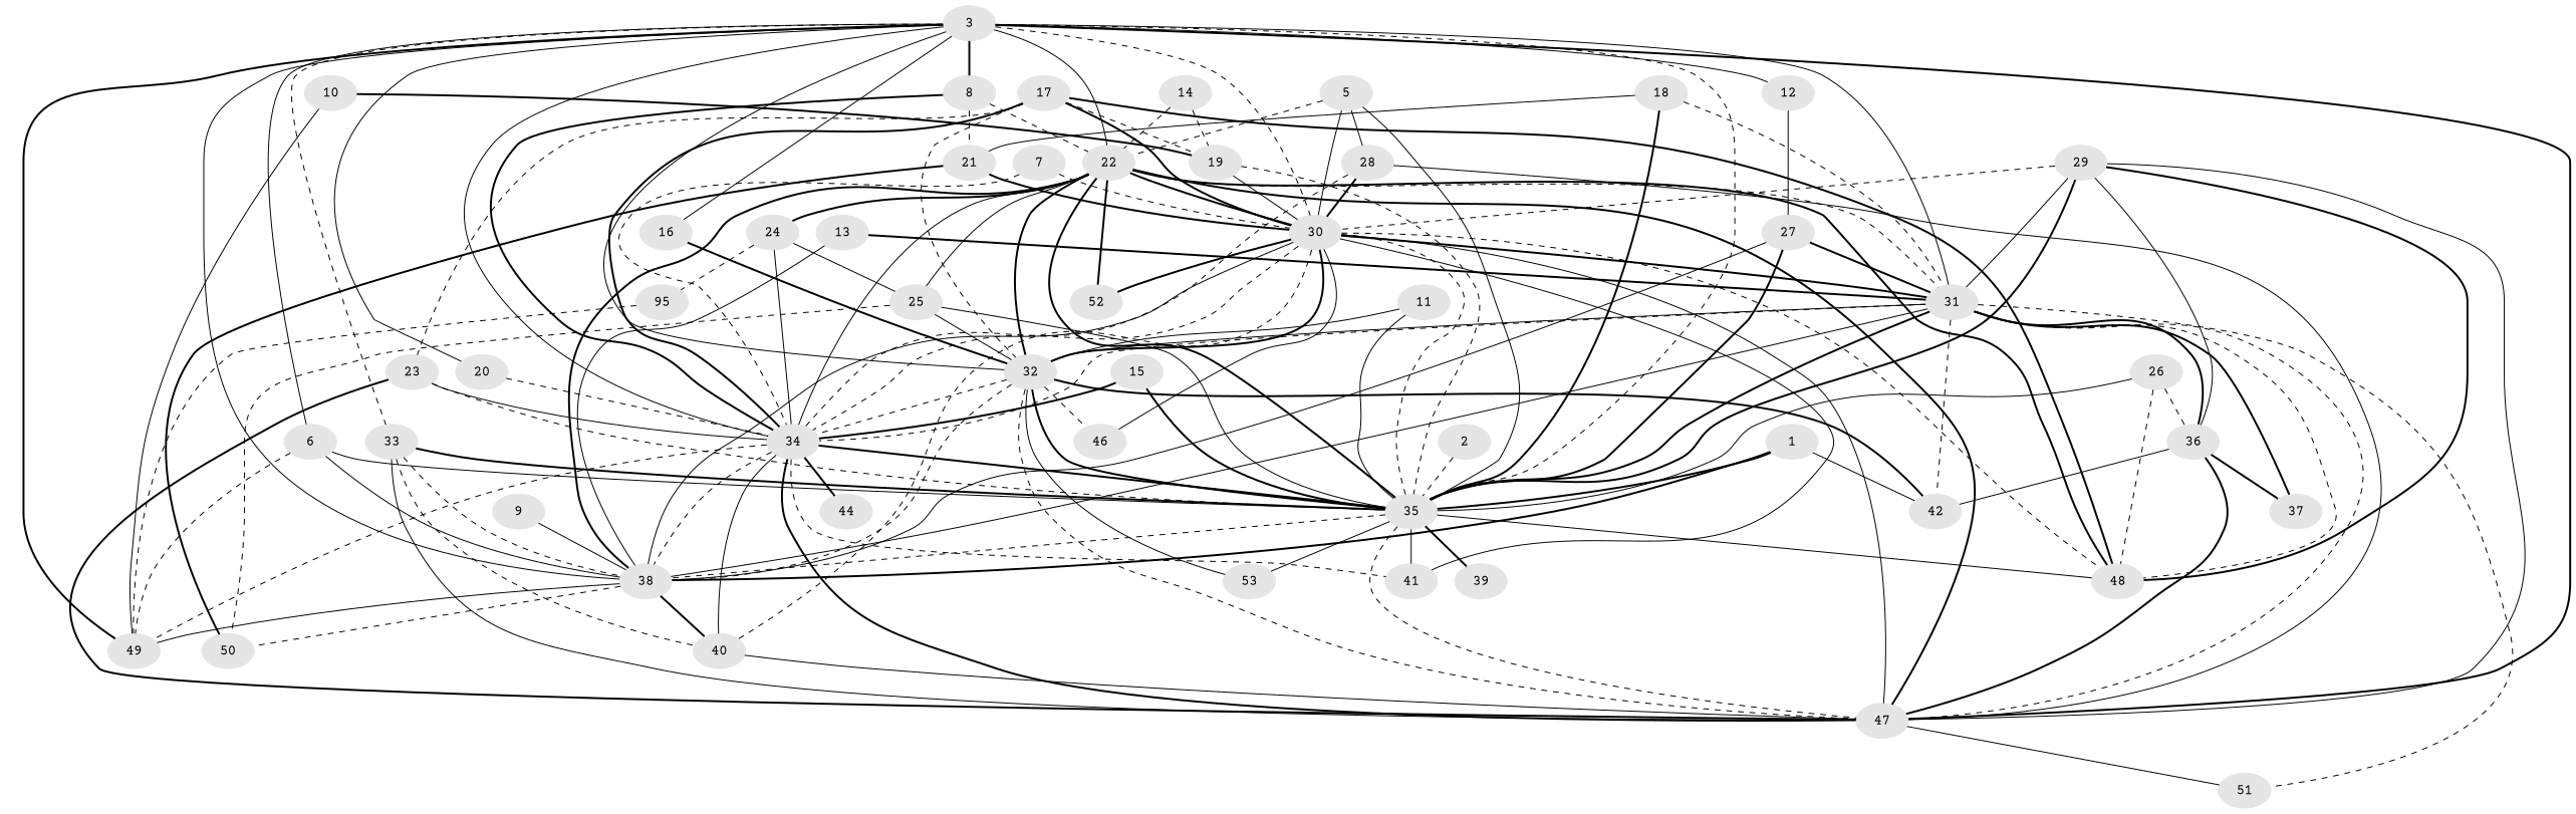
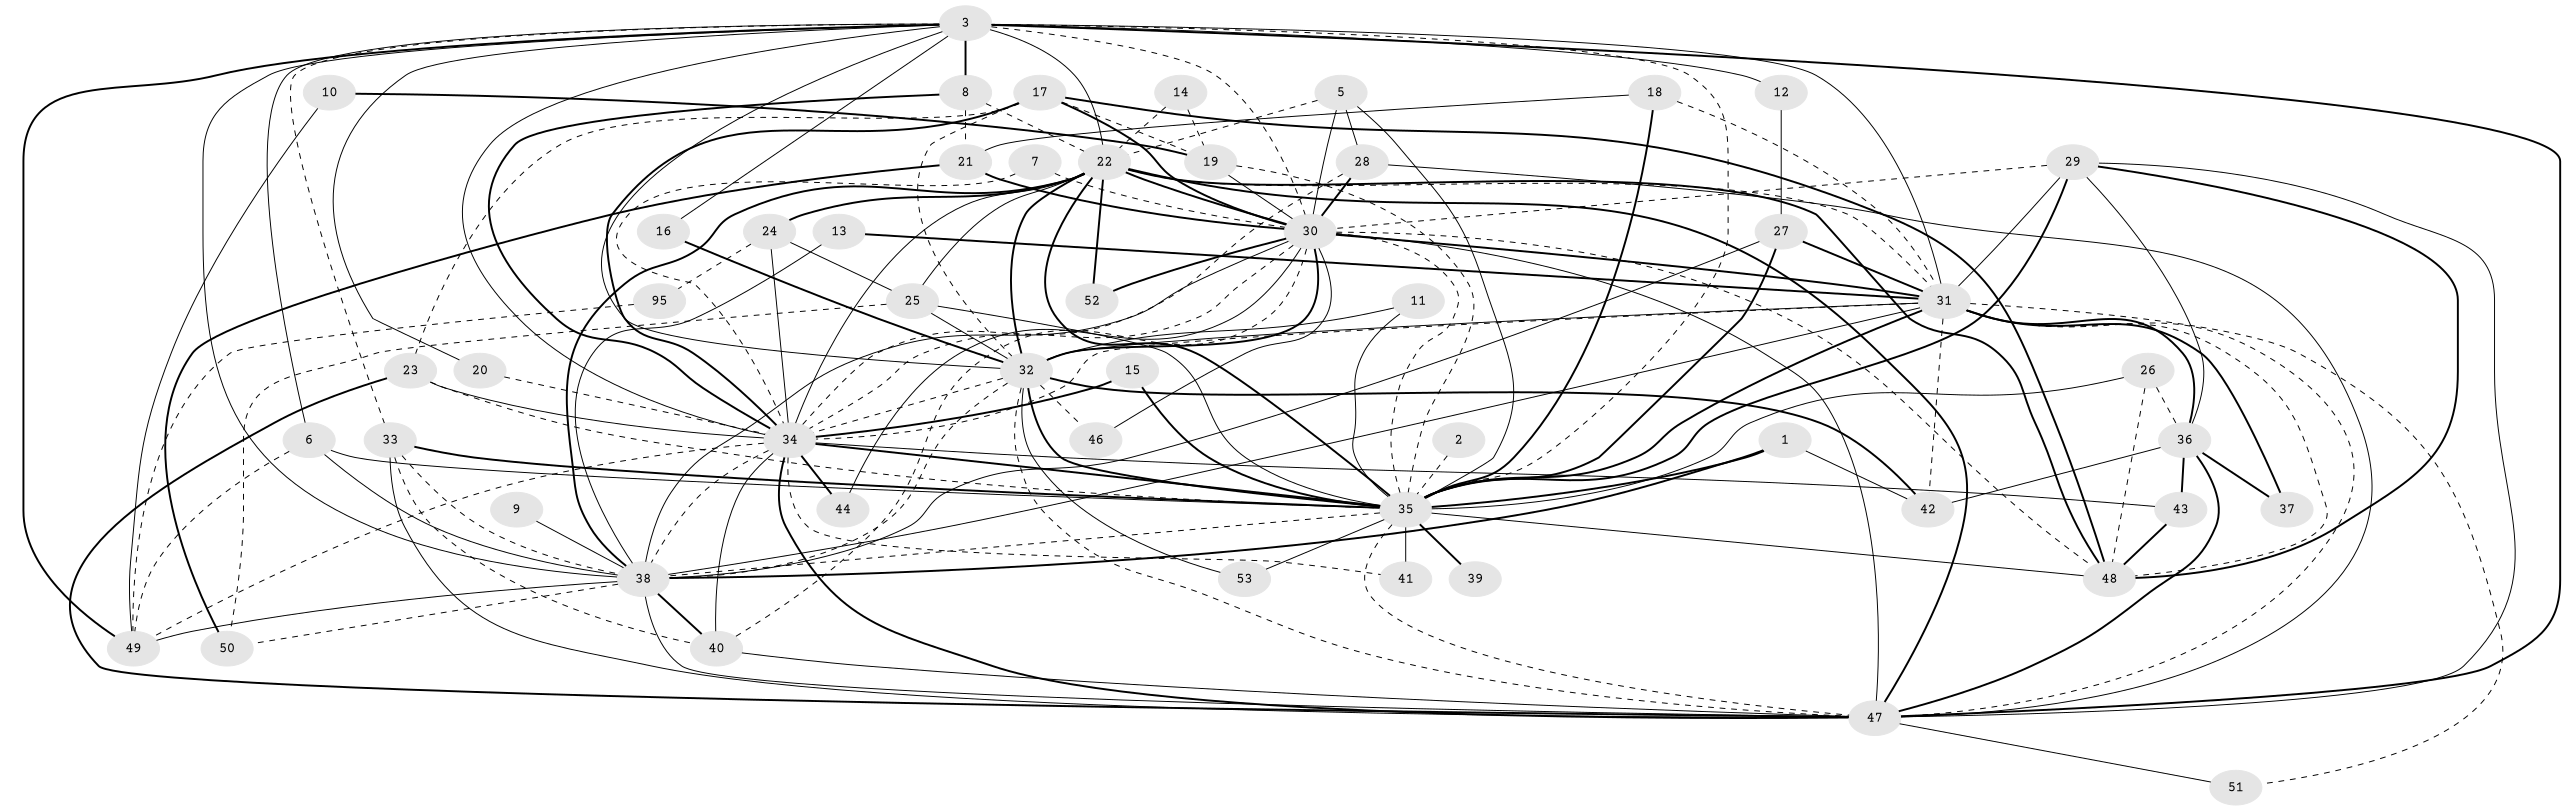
  graph {
    fontname="Courier Prime"
    node [color=gray90 fontname="Courier Prime" style=filled]
    edge [fontname="Courier Prime" style=solid weight=1.0]
    1
    35
    38
    42
    47
    48
    41
    53
    39
    49
    50
    40
    2
    3
    6
    8
    12
    16
    20
    22
    30
    31
    32
    33
    34
    21
    27
    24
    25
    52
    46
    36
    37
    51
+   43
    44
    5
    28
    7
    9
    10
    19
    11
    13
    14
    15
    17
    23
    18
    n50 [label=95]
    26
    29
    1 -- 35 [style=bold]
    1 -- 38 [style=bold]
    1 -- 42
    35 -- 38 [style=dashed weight=2.0]
    35 -- 47 [style=dashed]
    35 -- 48
    35 -- 41
    35 -- 53
    35 -- 39 [style=bold weight=2.0]
+   38 -- 47 [weight=2.0]
    38 -- 49 [weight=2.0]
    38 -- 50 [style=dashed]
    38 -- 40 [style=bold]
    47 -- 51
    40 -- 47
    2 -- 35 [style=dashed]
    3 -- 35 [style=dashed weight=2.0]
    3 -- 38 [weight=2.0]
    3 -- 47 [style=bold weight=2.0]
    3 -- 49 [style=bold]
    3 -- 6
    3 -- 8 [style=bold]
    3 -- 12
    3 -- 16
    3 -- 20
    3 -- 22 [weight=3.0]
    3 -- 30 [style=dashed weight=2.0]
    3 -- 31 [weight=2.0]
    3 -- 32 [weight=2.0]
    3 -- 33 [style=dashed]
    3 -- 34 [weight=3.0]
    6 -- 35
    6 -- 38
    6 -- 49 [style=dashed]
    8 -- 22 [style=dashed]
    8 -- 34 [style=bold]
    8 -- 21 [style=dashed]
    12 -- 27
    16 -- 32 [style=bold]
    20 -- 34 [style=dashed]
    22 -- 35 [style=bold]
    22 -- 38 [style=bold]
    22 -- 47 [style=bold]
    22 -- 48 [style=bold]
    22 -- 30 [style=bold]
    22 -- 31 [style=dashed]
    22 -- 32 [style=bold]
    22 -- 34
    22 -- 24 [style=bold]
    22 -- 25
    22 -- 52 [style=bold]
    30 -- 35 [style=dashed]
    30 -- 38
    30 -- 47 [weight=2.0]
    30 -- 48 [style=dashed]
-   30 -- 41
+   30 -- 44
    30 -- 40 [style=dashed]
    30 -- 31 [style=bold]
    30 -- 32 [style=bold weight=2.0]
    30 -- 34 [style=dashed]
    30 -- 52 [style=bold]
    30 -- 46
    31 -- 35 [style=bold weight=2.0]
    31 -- 38
    31 -- 42 [style=dashed]
    31 -- 47 [style=dashed]
    31 -- 48 [style=dashed]
    31 -- 32
    31 -- 34 [style=dashed weight=3.0]
    31 -- 36 [style=bold]
    31 -- 37 [style=bold]
    31 -- 51 [style=dashed]
    32 -- 35 [style=bold]
    32 -- 38 [style=dashed]
    32 -- 42 [style=bold]
    32 -- 47 [style=dashed]
    32 -- 53
    32 -- 34 [style=dashed]
    32 -- 46 [style=dashed]
    33 -- 35 [style=bold]
    33 -- 38 [style=dashed]
    33 -- 47
    33 -- 40 [style=dashed]
    34 -- 35 [style=bold]
    34 -- 38 [style=dashed]
    34 -- 47 [style=bold]
    34 -- 41 [style=dashed]
    34 -- 49 [style=dashed]
    34 -- 40
+   34 -- 43
    34 -- 44 [style=bold]
    21 -- 50 [style=bold]
    21 -- 30 [style=bold]
    27 -- 35 [style=bold]
    27 -- 38
    27 -- 31 [style=bold weight=2.0]
    24 -- 34
    24 -- 25
    24 -- n50 [style=dashed]
    25 -- 35
    25 -- 50 [style=dashed weight=2.0]
    25 -- 32 [weight=2.0]
    36 -- 42
    36 -- 47 [style=bold]
    36 -- 37 [style=bold]
+   36 -- 43 [style=bold]
+   43 -- 48 [style=bold]
    5 -- 35
    5 -- 22 [style=dashed]
    5 -- 30
    5 -- 28
    28 -- 47
    28 -- 30 [style=bold]
    28 -- 34 [style=dashed]
    7 -- 30 [style=dashed]
    7 -- 34 [style=dashed]
    9 -- 38
    10 -- 49
    10 -- 19 [style=bold]
    19 -- 35 [style=dashed]
    19 -- 30
    11 -- 35
    11 -- 32
    13 -- 38
    13 -- 31 [style=bold]
    14 -- 22 [style=dashed]
    14 -- 19 [style=dashed]
    15 -- 35 [style=bold]
    15 -- 34 [style=bold]
    17 -- 48 [style=bold]
    17 -- 30 [style=bold]
    17 -- 32 [style=dashed]
    17 -- 34 [style=bold]
    17 -- 19 [style=dashed]
    17 -- 23 [style=dashed]
    23 -- 35 [style=dashed]
    23 -- 47 [style=bold]
    23 -- 34
    18 -- 35 [style=bold]
    18 -- 31 [style=dashed]
    18 -- 21
    n50 -- 49 [style=dashed]
    26 -- 35
    26 -- 48 [style=dashed]
    26 -- 36 [style=dashed]
    29 -- 35 [style=bold]
    29 -- 47
    29 -- 48 [style=bold]
    29 -- 30 [style=dashed weight=3.0]
    29 -- 31
    29 -- 36
  }
